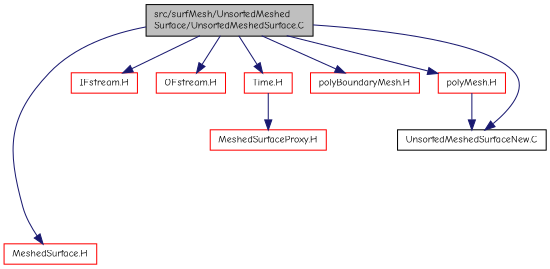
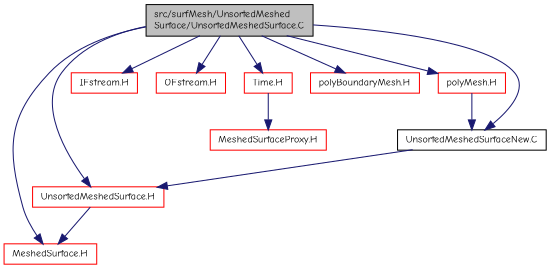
  digraph {
    fontname="Comic Neue"
    node [color=red fontname="Comic Neue" fontsize=10 shape=record]
    edge [color=midnightblue fontname="Comic Neue" fontsize=10 labelfontname=FreeSans labelfontsize=10 style=solid]
    n1 [color=black fillcolor=grey75 fontcolor=black height=0.2 label="src/surfMesh/UnsortedMeshed\lSurface/UnsortedMeshedSurface.C" style=filled width=0.4]
    n2 [height=0.2 label="MeshedSurface.H" width=0.4]
+   n3 [height=0.2 label="UnsortedMeshedSurface.H" width=0.4]
    n4 [height=0.2 label="IFstream.H" width=0.4]
    n5 [height=0.2 label="OFstream.H" width=0.4]
    n6 [height=0.2 label="Time.H" width=0.4]
    n7 [height=0.2 label="polyBoundaryMesh.H" width=0.4]
    n8 [height=0.2 label="polyMesh.H" width=0.4]
    n9 [color=black height=0.2 label="UnsortedMeshedSurfaceNew.C" width=0.4]
    n10 [height=0.2 label="MeshedSurfaceProxy.H" width=0.4]
    n1 -> n2
+   n1 -> n3
    n1 -> n4
    n1 -> n5
    n1 -> n6
    n1 -> n7
    n1 -> n8
    n1 -> n9
+   n3 -> n2
    n6 -> n10
    n8 -> n9
+   n9 -> n3
  }
